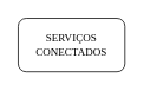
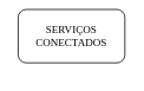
  <mxCell id="0" />
  <mxCell id="1" parent="0" />
- <mxCell id="2" value="&lt;font style=&quot;font-size: 12px;&quot; face=&quot;Verdana&quot;&gt;SERVIÇOS CONECTADOS&lt;/font&gt;" style="rounded=1;whiteSpace=wrap;html=1;" parent="1" vertex="1"><mxGeometry x="20" y="20" width="120" height="60" as="geometry" /></mxCell>
+ <mxCell id="2" value="&lt;font style=&quot;font-size: 12px;&quot; face=&quot;Verdana&quot;&gt;SERVIÇOS CONECTADOS&lt;/font&gt;" style="rounded=1;whiteSpace=wrap;html=1;" parent="1" vertex="1"><mxGeometry x="20" y="10" width="120" height="60" as="geometry" /></mxCell>
